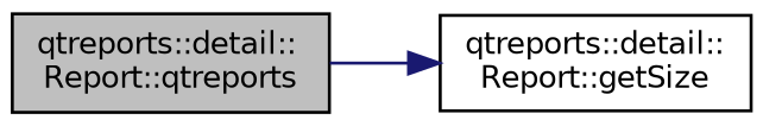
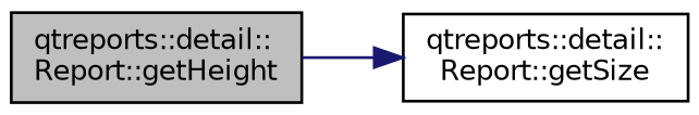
  digraph {
    rankdir=LR
    node [color=black fontname=Helvetica fontsize=10 shape=record]
-   n1 [fillcolor=grey75 fontcolor=black height=0.2 label="qtreports::detail::\lReport::qtreports" style=filled width=0.4]
+   n1 [fillcolor=grey75 fontcolor=black height=0.2 label="qtreports::detail::\lReport::getHeight" style=filled width=0.4]
    n2 [height=0.2 label="qtreports::detail::\lReport::getSize" width=0.4]
    n1 -> n2 [color=midnightblue fontname=Helvetica fontsize=10 labelfontname=Helvetica labelfontsize=10 style=solid]
  }
